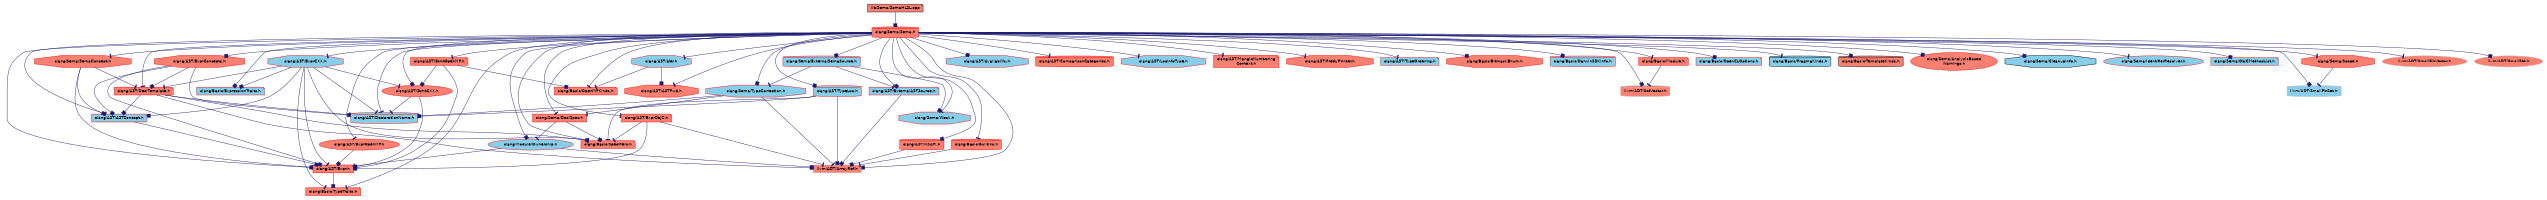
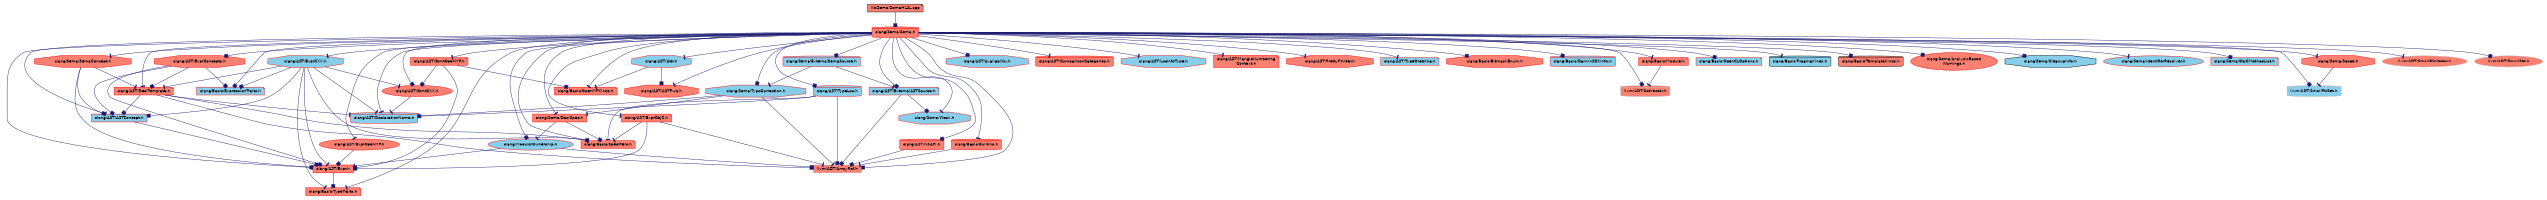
  digraph {
    node [color=red fillcolor=salmon fontname=Helvetica fontsize=10 shape=note style=filled]
    edge [arrowhead=tee color=midnightblue fontname=Helvetica fontsize=10 labelfontname=Helvetica labelfontsize=10 style=solid]
    n1 [color=black fontcolor=black height=0.2 label="lib/Sema/SemaHLSL.cpp" width=0.4]
    n2 [height=0.2 label="clang/Sema/Sema.h" shape=cylinder width=0.4]
    n3 [fillcolor=skyblue height=0.2 label="clang/AST/ASTConcept.h" width=0.4]
    n4 [height=0.2 label="clang/AST/Expr.h" width=0.4]
    n5 [height=0.2 label="clang/Basic/TypeTraits.h" width=0.4]
    n6 [height=0.2 label="clang/AST/ASTFwd.h" shape=octagon width=0.4]
    n7 [fillcolor=skyblue height=0.2 label="clang/AST/Attr.h" shape=octagon width=0.4]
    n8 [height=0.2 label="clang/Basic/OpenMPKinds.h" width=0.4]
    n9 [fillcolor=skyblue height=0.2 label="clang/AST/Availability.h" shape=octagon width=0.4]
    n10 [height=0.2 label="clang/AST/ComparisonCategories.h" shape=cylinder width=0.4]
    n11 [height=0.2 label="clang/AST/DeclTemplate.h" width=0.4]
    n12 [fillcolor=skyblue height=0.2 label="clang/AST/DeclarationName.h" shape=cylinder width=0.4]
    n13 [height=0.2 label="clang/Basic/Specifiers.h" width=0.4]
    n14 [color=grey75 height=0.2 label="llvm/ADT/ArrayRef.h" width=0.4]
    n15 [fillcolor=skyblue height=0.2 label="clang/AST/ExprCXX.h" shape=octagon width=0.4]
    n16 [height=0.2 label="clang/AST/StmtCXX.h" shape=ellipse width=0.4]
    n17 [fillcolor=skyblue height=0.2 label="clang/Basic/ExpressionTraits.h" width=0.4]
    n18 [height=0.2 label="clang/AST/ExprConcepts.h" shape=octagon width=0.4]
    n19 [height=0.2 label="clang/AST/ExprObjC.h" width=0.4]
    n20 [height=0.2 label="clang/AST/ExprOpenMP.h" shape=ellipse width=0.4]
    n21 [fillcolor=skyblue height=0.2 label="clang/AST/ExternalASTSource.h" width=0.4]
    n22 [fillcolor=skyblue height=0.2 label="clang/AST/LocInfoType.h" shape=octagon width=0.4]
    n23 [height=0.2 label="clang/AST/MangleNumbering\lContext.h" width=0.4]
    n24 [height=0.2 label="clang/AST/NSAPI.h" shape=cylinder width=0.4]
    n25 [height=0.2 label="clang/AST/PrettyPrinter.h" shape=octagon width=0.4]
    n26 [height=0.2 label="clang/AST/StmtOpenMP.h" width=0.4]
    n27 [fillcolor=skyblue height=0.2 label="clang/AST/TypeLoc.h" shape=cylinder width=0.4]
    n28 [fillcolor=skyblue height=0.2 label="clang/AST/TypeOrdering.h" width=0.4]
    n29 [height=0.2 label="clang/Basic/BitmaskEnum.h" shape=octagon width=0.4]
    n30 [height=0.2 label="clang/Basic/Builtins.h" shape=cylinder width=0.4]
    n31 [fillcolor=skyblue height=0.2 label="clang/Basic/DarwinSDKInfo.h" shape=cylinder width=0.4]
    n32 [height=0.2 label="clang/Basic/Module.h" width=0.4]
    n33 [color=grey75 height=0.2 label="llvm/ADT/SetVector.h" shape=cylinder width=0.4]
    n34 [fillcolor=skyblue height=0.2 label="clang/Basic/OpenCLOptions.h" width=0.4]
    n35 [color=black fillcolor=skyblue height=0.2 label="clang/Basic/PragmaKinds.h" shape=cylinder width=0.4]
    n36 [color=black height=0.2 label="clang/Basic/TemplateKinds.h" shape=cylinder width=0.4]
    n37 [height=0.2 label="clang/Sema/AnalysisBased\lWarnings.h" shape=ellipse width=0.4]
    n38 [color=black fillcolor=skyblue height=0.2 label="clang/Sema/CleanupInfo.h" shape=octagon width=0.4]
    n39 [height=0.2 label="clang/Sema/DeclSpec.h" width=0.4]
    n40 [fillcolor=skyblue height=0.2 label="clang/Module/Ownership.h" shape=ellipse width=0.4]
    n41 [fillcolor=skyblue height=0.2 label="clang/Sema/ExternalSemaSource.h" shape=cylinder width=0.4]
    n42 [fillcolor=skyblue height=0.2 label="clang/Sema/TypoCorrection.h" shape=octagon width=0.4]
    n43 [fillcolor=skyblue height=0.2 label="clang/Sema/Weak.h" shape=octagon width=0.4]
    n44 [fillcolor=skyblue height=0.2 label="clang/Sema/IdentifierResolver.h" shape=ellipse width=0.4]
    n45 [fillcolor=skyblue height=0.2 label="clang/Sema/ObjCMethodList.h" width=0.4]
    n46 [height=0.2 label="clang/Sema/Scope.h" shape=octagon width=0.4]
    n47 [color=grey75 fillcolor=skyblue height=0.2 label="llvm/ADT/SmallPtrSet.h" shape=cylinder width=0.4]
    n48 [height=0.2 label="clang/Sema/SemaConcept.h" shape=octagon width=0.4]
    n49 [color=grey75 height=0.2 label="llvm/ADT/SmallBitVector.h" shape=ellipse width=0.4]
    n50 [color=grey75 height=0.2 label="llvm/ADT/SmallSet.h" shape=ellipse width=0.4]
    n1 -> n2 [arrowhead=box]
    n2 -> n3
    n2 -> n4 [arrowhead=box]
    n2 -> n5
    n2 -> n6
    n2 -> n7
    n2 -> n8
    n2 -> n9 [arrowhead=box]
    n2 -> n10
    n2 -> n11
    n2 -> n12
    n2 -> n13
    n2 -> n14 [arrowhead=box]
    n2 -> n15
    n2 -> n16 [arrowhead=box]
    n2 -> n17 [arrowhead=box]
    n2 -> n18 [arrowhead=box]
    n2 -> n19
    n2 -> n20
    n2 -> n21 [arrowhead=box]
    n2 -> n22
    n2 -> n23
    n2 -> n24 [arrowhead=box]
    n2 -> n25
    n2 -> n26
    n2 -> n27 [arrowhead=box]
    n2 -> n28
    n2 -> n29 [arrowhead=box]
    n2 -> n30
    n2 -> n31 [arrowhead=box]
    n2 -> n32
    n2 -> n33 [arrowhead=box]
    n2 -> n34 [arrowhead=box]
    n2 -> n35
    n2 -> n36 [arrowhead=box]
    n2 -> n37 [arrowhead=box]
    n2 -> n38 [arrowhead=box]
    n2 -> n39
    n2 -> n40 [arrowhead=box]
    n2 -> n41 [arrowhead=box]
    n2 -> n42 [arrowhead=box]
    n2 -> n43
    n2 -> n44
    n2 -> n45 [arrowhead=box]
    n2 -> n46
    n2 -> n47 [arrowhead=box]
    n2 -> n48
    n2 -> n49
    n2 -> n50 [arrowhead=box]
    n3 -> n4 [arrowhead=box]
    n4 -> n5 [arrowhead=box]
    n7 -> n6 [arrowhead=box]
    n7 -> n8
    n11 -> n3 [arrowhead=box]
    n11 -> n12
    n11 -> n13
    n11 -> n14 [arrowhead=box]
    n15 -> n3 [arrowhead=box]
    n15 -> n4
    n15 -> n5
    n15 -> n11
    n15 -> n12
    n15 -> n13 [arrowhead=box]
    n15 -> n16
    n15 -> n17 [arrowhead=box]
-   n16 -> n4 [arrowhead=box]
    n16 -> n12
    n18 -> n3 [arrowhead=box]
    n18 -> n4 [arrowhead=box]
    n18 -> n11 [arrowhead=box]
-   n18 -> n12 [arrowhead=box]
+   n18 -> n17 [arrowhead=box]
    n19 -> n4 [arrowhead=box]
    n19 -> n13
    n19 -> n14
    n20 -> n4 [arrowhead=box]
    n21 -> n14 [arrowhead=box]
    n24 -> n14 [arrowhead=box]
    n26 -> n4 [arrowhead=box]
    n26 -> n8 [arrowhead=box]
    n26 -> n16 [arrowhead=box]
    n27 -> n12 [arrowhead=box]
    n27 -> n13
    n27 -> n14 [arrowhead=box]
    n30 -> n14
    n32 -> n33
    n39 -> n13 [arrowhead=box]
    n39 -> n40
    n40 -> n4
    n40 -> n14 [arrowhead=box]
    n41 -> n21
    n41 -> n42
-   n41 -> n43 [arrowhead=box]
+   n21 -> n43 [arrowhead=box]
    n42 -> n12
    n42 -> n14
    n42 -> n39
    n46 -> n47
    n48 -> n3 [arrowhead=box]
    n48 -> n4
    n48 -> n11
  }
